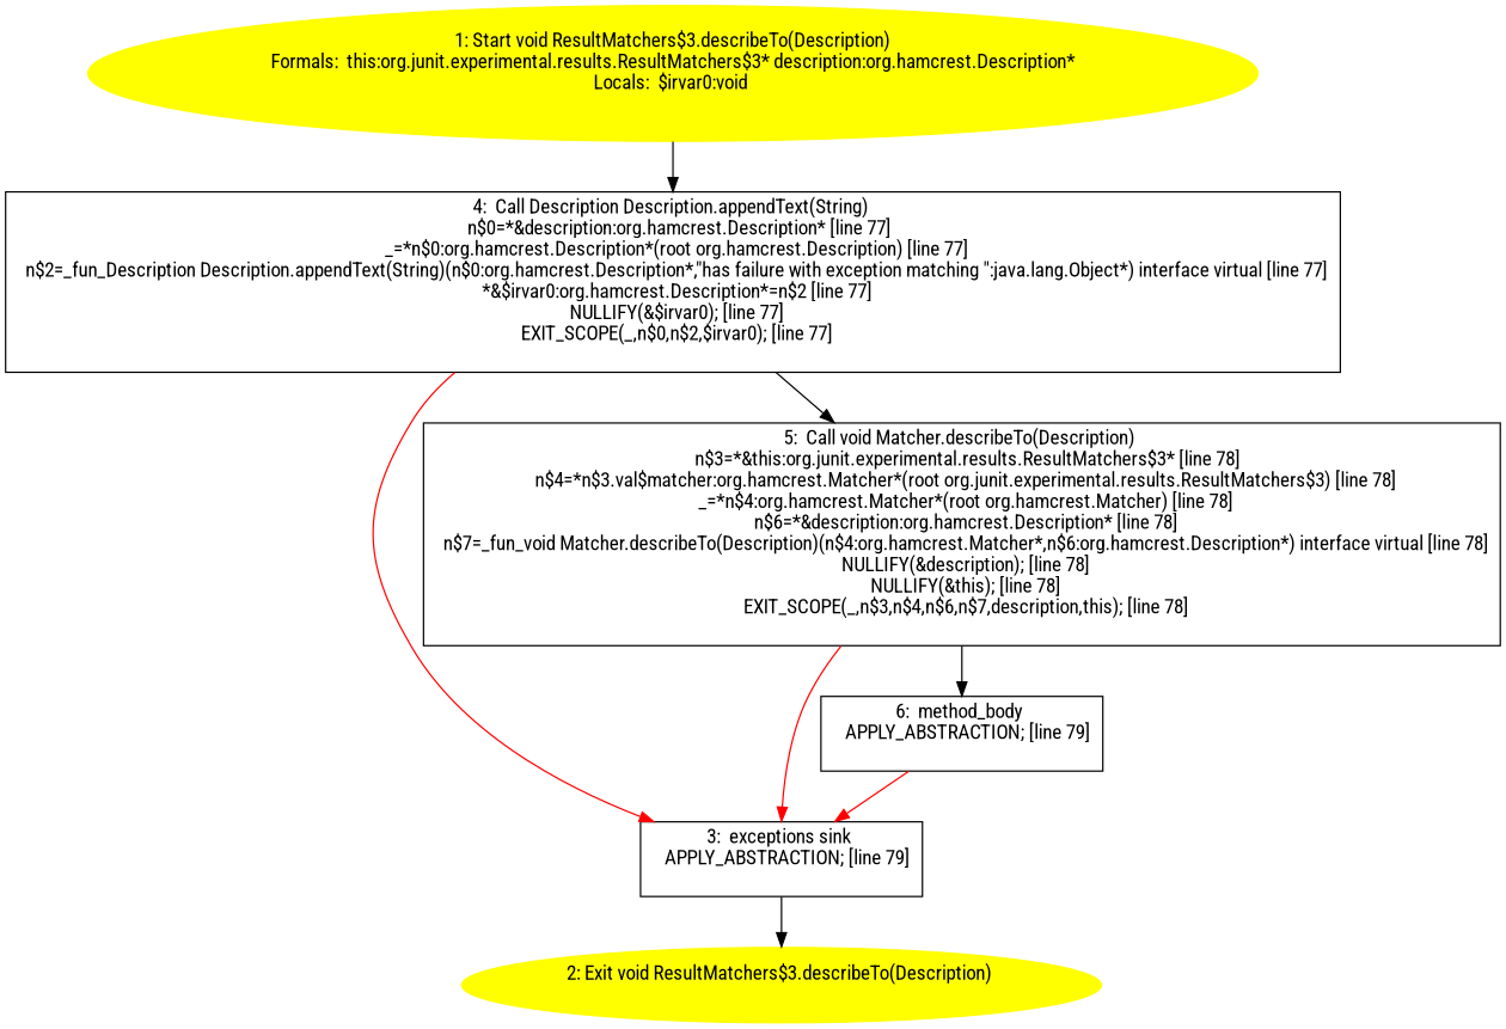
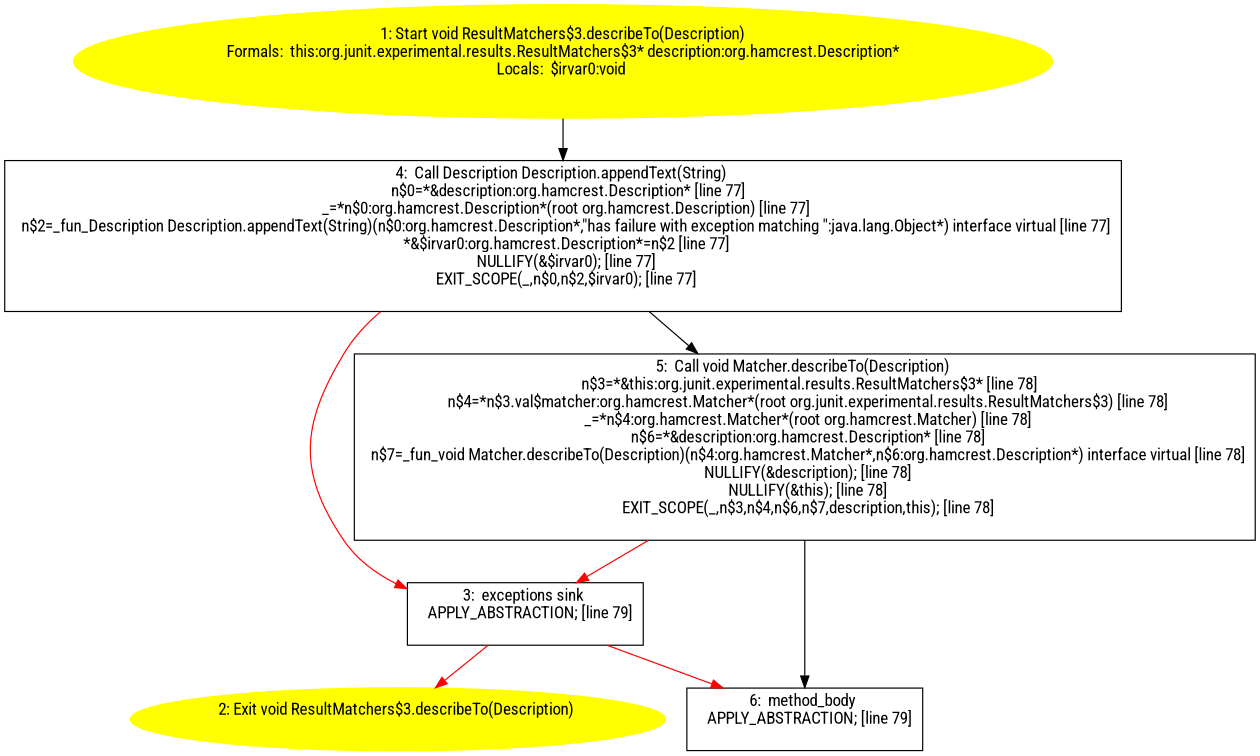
  digraph {
    fontname="Roboto Condensed"
    node [fontname="Roboto Condensed" shape=box]
    edge [fontname="Roboto Condensed"]
    n1 [color=yellow label="1: Start void ResultMatchers$3.describeTo(Description)\nFormals:  this:org.junit.experimental.results.ResultMatchers$3* description:org.hamcrest.Description*\nLocals:  $irvar0:void \n  " style=filled shape=""]
    n2 [label="4:  Call Description Description.appendText(String) \n   n$0=*&description:org.hamcrest.Description* [line 77]\n  _=*n$0:org.hamcrest.Description*(root org.hamcrest.Description) [line 77]\n  n$2=_fun_Description Description.appendText(String)(n$0:org.hamcrest.Description*,\"has failure with exception matching \":java.lang.Object*) interface virtual [line 77]\n  *&$irvar0:org.hamcrest.Description*=n$2 [line 77]\n  NULLIFY(&$irvar0); [line 77]\n  EXIT_SCOPE(_,n$0,n$2,$irvar0); [line 77]\n "]
    n3 [label="3:  exceptions sink \n   APPLY_ABSTRACTION; [line 79]\n "]
    n4 [label="5:  Call void Matcher.describeTo(Description) \n   n$3=*&this:org.junit.experimental.results.ResultMatchers$3* [line 78]\n  n$4=*n$3.val$matcher:org.hamcrest.Matcher*(root org.junit.experimental.results.ResultMatchers$3) [line 78]\n  _=*n$4:org.hamcrest.Matcher*(root org.hamcrest.Matcher) [line 78]\n  n$6=*&description:org.hamcrest.Description* [line 78]\n  n$7=_fun_void Matcher.describeTo(Description)(n$4:org.hamcrest.Matcher*,n$6:org.hamcrest.Description*) interface virtual [line 78]\n  NULLIFY(&description); [line 78]\n  NULLIFY(&this); [line 78]\n  EXIT_SCOPE(_,n$3,n$4,n$6,n$7,description,this); [line 78]\n "]
    n5 [color=yellow label="2: Exit void ResultMatchers$3.describeTo(Description) \n  " style=filled shape=""]
    n6 [label="6:  method_body \n   APPLY_ABSTRACTION; [line 79]\n "]
    n1 -> n2
    n2 -> n3 [color=red]
    n2 -> n4
-   n3 -> n5
+   n3 -> n5 [color=red]
    n4 -> n3 [color=red]
    n4 -> n6
-   n6 -> n3 [color=red]
+   n3 -> n6 [color=red]
  }
